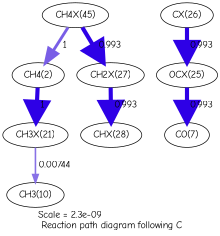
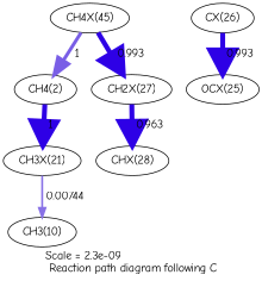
  digraph {
    fontname="Comic Neue"
    label="Scale = 2.3e-09\l Reaction path diagram following C"
    node [fontname="Comic Neue"]
    edge [arrowsize=3 color="0.7, 1.49, 0.9" fontname="Comic Neue" penwidth=5.99]
    n1 [label="CH4X(45)"]
    n2 [label="CH4(2)"]
    n3 [label="CH2X(27)"]
    n4 [label="CH3X(21)"]
    n5 [label="CH3(10)"]
    n6 [label="CHX(28)"]
    n7 [label="CX(26)"]
    n8 [label="OCX(25)"]
-   n9 [label="CO(7)"]
    n1 -> n2 [arrowsize=2.09 color="0.7, 0.59, 0.9" label=" 1" penwidth=4.18]
    n1 -> n3 [label=" 0.993"]
    n2 -> n4 [color="0.7, 1.5, 0.9" label=" 1" penwidth=6]
-   n3 -> n6 [label=" 0.993"]
+   n3 -> n6 [label=" 0.963"]
    n4 -> n5 [arrowsize=1.15 color="0.7, 0.507, 0.9" label=" 0.00744" penwidth=2.3]
    n7 -> n8 [label=" 0.993"]
-   n8 -> n9 [label=" 0.993" penwidth=6]
  }
